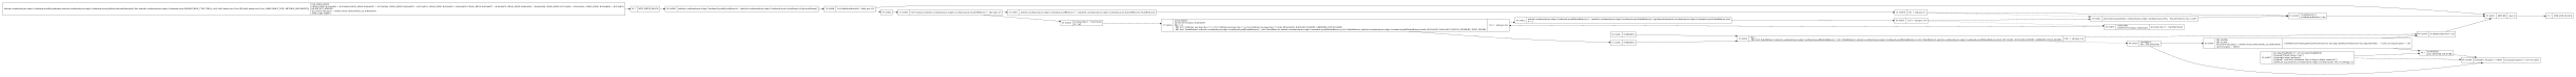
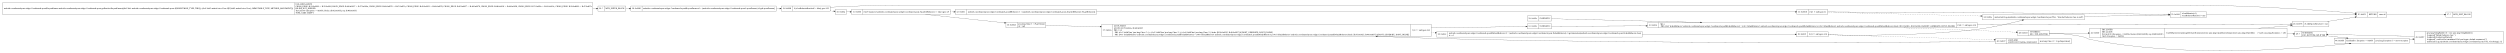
  digraph {
    fontname="Liberation Serif"
    rankdir=LR
    node [fontname="Liberation Serif" shape=record]
    edge [fontname="Liberation Serif"]
    n1 [label="{26\:\ ?|MTH_ENTER_BLOCK\l}"]
    n2 [label="{28\:\ 0x0000|androidx.coordinatorlayout.widget.CoordinatorLayout$LayoutParams r0 = (androidx.coordinatorlayout.widget.CoordinatorLayout.LayoutParams) r9.getLayoutParams()\l}"]
    n3 [label="{29\:\ 0x0008|if (r0.mBehaviorResolved != false) goto L23\l}"]
    n4 [label="{30\:\ 0x000a}"]
    n5 [label="{47\:\ 0x007a|RETURN\l|return r0\l}"]
    n6 [label="{31\:\ 0x000f|if ((r9 instanceof androidx.coordinatorlayout.widget.CoordinatorLayout.AttachedBehavior) == false) goto L9\l}"]
    n7 [label="{27\:\ ?|MTH_EXIT_BLOCK\l}"]
    n8 [label="{32\:\ 0x0011|androidx.coordinatorlayout.widget.CoordinatorLayout$Behavior r1 = ((androidx.coordinatorlayout.widget.CoordinatorLayout.AttachedBehavior) r9).getBehavior()\l}"]
    n9 [label="{36\:\ 0x0025|java.lang.Class r1 = r9.getClass()\lr4 = null\l}"]
    n10 [label="{33\:\ 0x0018|if (r1 != null) goto L8\l}"]
    n11 [label="{37\:\ 0x002a|LOOP_START\lLOOP:0: B:37:0x002a\-\>B:40:0x0037\lPHI: r1 r4 \l  PHI: (r1v3 'childClass' java.lang.Class\<?\>) = (r1v2 'childClass' java.lang.Class\<?\>), (r1v4 'childClass' java.lang.Class\<?\>) binds: [B:36:0x0025, B:40:0x0037] A[DONT_GENERATE, DONT_INLINE]\l  PHI: (r4v1 'defaultBehavior' androidx.coordinatorlayout.widget.CoordinatorLayout$DefaultBehavior) = (r4v0 'defaultBehavior' androidx.coordinatorlayout.widget.CoordinatorLayout$DefaultBehavior), (r4v3 'defaultBehavior' androidx.coordinatorlayout.widget.CoordinatorLayout$DefaultBehavior) binds: [B:36:0x0025, B:40:0x0037] A[DONT_GENERATE, DONT_INLINE]\l|if (r1 == null) goto L22\l}"]
    n12 [label="{34\:\ 0x001a|android.util.Log.e(androidx.coordinatorlayout.widget.CoordinatorLayout.TAG, \"Attached behavior class is null\")\l}"]
    n13 [label="{35\:\ 0x001f|r0.setBehavior(r1)\lr0.mBehaviorResolved = true\l}"]
    n14 [label="{38\:\ 0x002c|androidx.coordinatorlayout.widget.CoordinatorLayout$DefaultBehavior r5 = (androidx.coordinatorlayout.widget.CoordinatorLayout.DefaultBehavior) r1.getAnnotation(androidx.coordinatorlayout.widget.CoordinatorLayout.DefaultBehavior.class)\lr4 = r5\l}"]
    n15 [label="{51\:\ 0x003c|SYNTHETIC\l}"]
    n16 [label="{39\:\ 0x0035|if (r5 != null) goto L14\l}"]
    n17 [label="{41\:\ 0x003c|PHI: r4 \l  PHI: (r4v2 'defaultBehavior' androidx.coordinatorlayout.widget.CoordinatorLayout$DefaultBehavior) = (r4v1 'defaultBehavior' androidx.coordinatorlayout.widget.CoordinatorLayout$DefaultBehavior), (r4v3 'defaultBehavior' androidx.coordinatorlayout.widget.CoordinatorLayout$DefaultBehavior) binds: [B:51:0x003c, B:50:0x003c] A[DONT_GENERATE, DONT_INLINE]\l|if (r4 == null) goto L16\l}"]
    n18 [label="{40\:\ 0x0037|LOOP_END\lLOOP:0: B:37:0x002a\-\>B:40:0x0037\l|java.lang.Class r1 = r1.getSuperclass()\l}"]
    n19 [label="{50\:\ 0x003c|SYNTHETIC\l}"]
    n20 [label="{46\:\ 0x0078|r0.mBehaviorResolved = true\l}"]
    n21 [label="{48\:\ 0x003f|SYNTHETIC\lEXC_TOP_SPLITTER\l}"]
    n22 [label="{42\:\ 0x003f|TRY_ENTER\lTRY_LEAVE\lTryCatch #0 \{Exception \-\> 0x0056, blocks: (B:42:0x003f), top: B:48:0x003f \}\lCatch: Exception \-\> 0x0056\l|r0.setBehavior(r4.value().getDeclaredConstructor(new java.lang.Class[0]).newInstance(new java.lang.Object[0]))     \/\/ Catch: java.lang.Exception \-\> L56\l}"]
    n23 [label="{44\:\ 0x0056|ExcHandler: Exception \-\> 0x0056\l|java.lang.Exception r5 = move\-exception\l}"]
    n24 [label="{49\:\ ?|SYNTHETIC\lEXC_BOTTOM_SPLITTER\l}"]
    n25 [label="{45\:\ 0x0057|java.lang.StringBuilder r6 = new java.lang.StringBuilder()\lr6.append(\"Default behavior class \")\lr6.append(r4.value().getName())\lr6.append(\" could not be instantiated. Did you forget a default constructor?\")\landroid.util.Log.e(androidx.coordinatorlayout.widget.CoordinatorLayout.TAG, r6.toString(), r5)\l}"]
    n26 [label="{androidx.coordinatorlayout.widget.CoordinatorLayout$LayoutParams androidx.coordinatorlayout.widget.CoordinatorLayout.getResolvedLayoutParams((r8v0 'this' androidx.coordinatorlayout.widget.CoordinatorLayout A[IMMUTABLE_TYPE, THIS]), (r9v0 'child' android.view.View A[D('child' android.view.View), IMMUTABLE_TYPE, METHOD_ARGUMENT]))  | USE_LINES_HINTS\lCROSS_EDGE: B:33:0x0018 \-\> B:35:0x001f, BACK_EDGE: B:40:0x0037 \-\> B:37:0x002a, CROSS_EDGE: B:46:0x0078 \-\> B:47:0x007a, CROSS_EDGE: B:42:0x003f \-\> B:46:0x0078, CROSS_EDGE: B:45:0x0057 \-\> B:46:0x0078, CROSS_EDGE: B:48:0x003f \-\> B:44:0x0056, CROSS_EDGE: B:37:0x002a \-\> B:41:0x003c, CROSS_EDGE: B:29:0x0008 \-\> B:47:0x007a\lINLINE_NOT_NEEDED\lTryCatch #0 \{Exception \-\> 0x0056, blocks: (B:42:0x003f), top: B:48:0x003f \}\lTYPE_VARS: EMPTY\l}"]
    n1 -> n2
    n2 -> n3
    n3 -> n4 [style=dashed]
    n3 -> n5
    n4 -> n6
    n5 -> n7
    n6 -> n8 [style=dashed]
    n6 -> n9
    n8 -> n10
    n9 -> n11
    n10 -> n12 [style=dashed]
    n10 -> n13
    n11 -> n14 [style=dashed]
    n11 -> n15
    n12 -> n13
    n13 -> n5
    n14 -> n16
    n15 -> n17
    n16 -> n12
    n16 -> n18 [style=dashed]
    n17 -> n20
    n17 -> n21 [style=dashed]
    n18 -> n11
    n19 -> n17
    n20 -> n5
    n21 -> n22
    n21 -> n23
    n22 -> n20
    n22 -> n24
-   n25 -> n23
+   n23 -> n25
    n24 -> n23
    n25 -> n24
    n26 -> n1
  }
